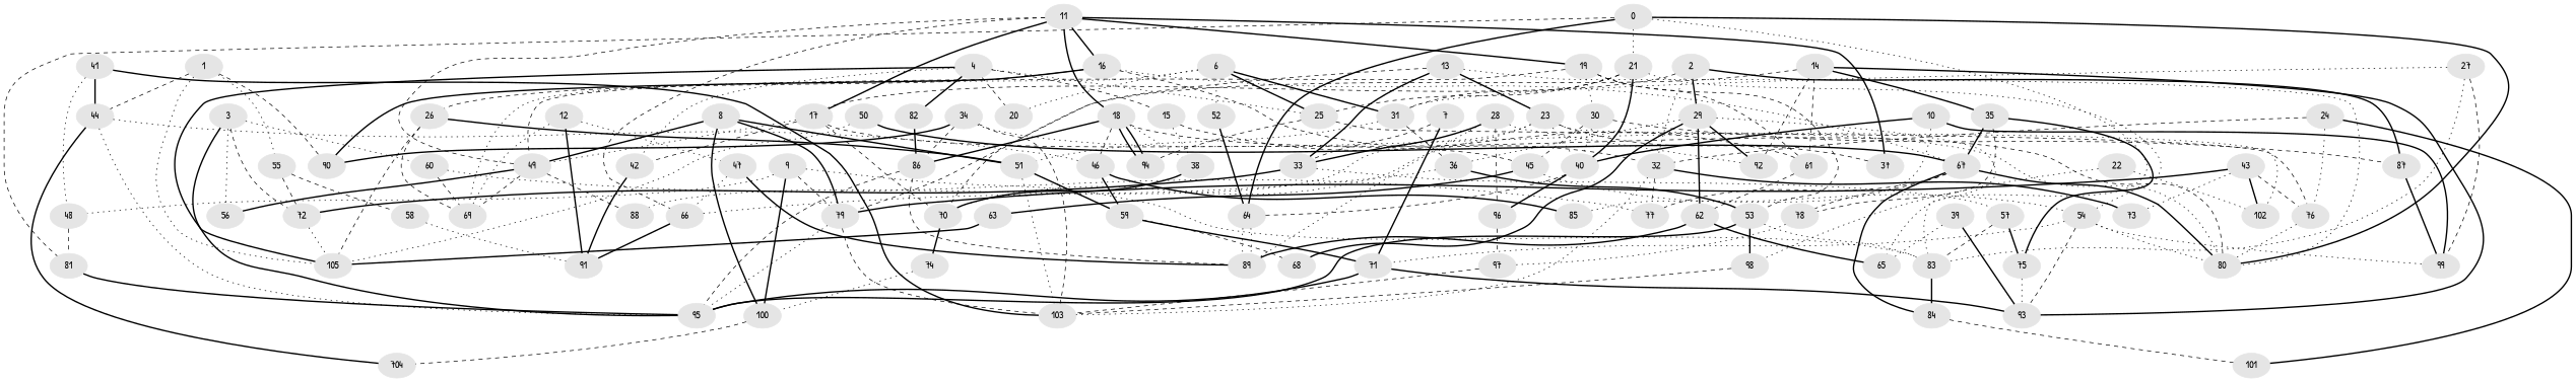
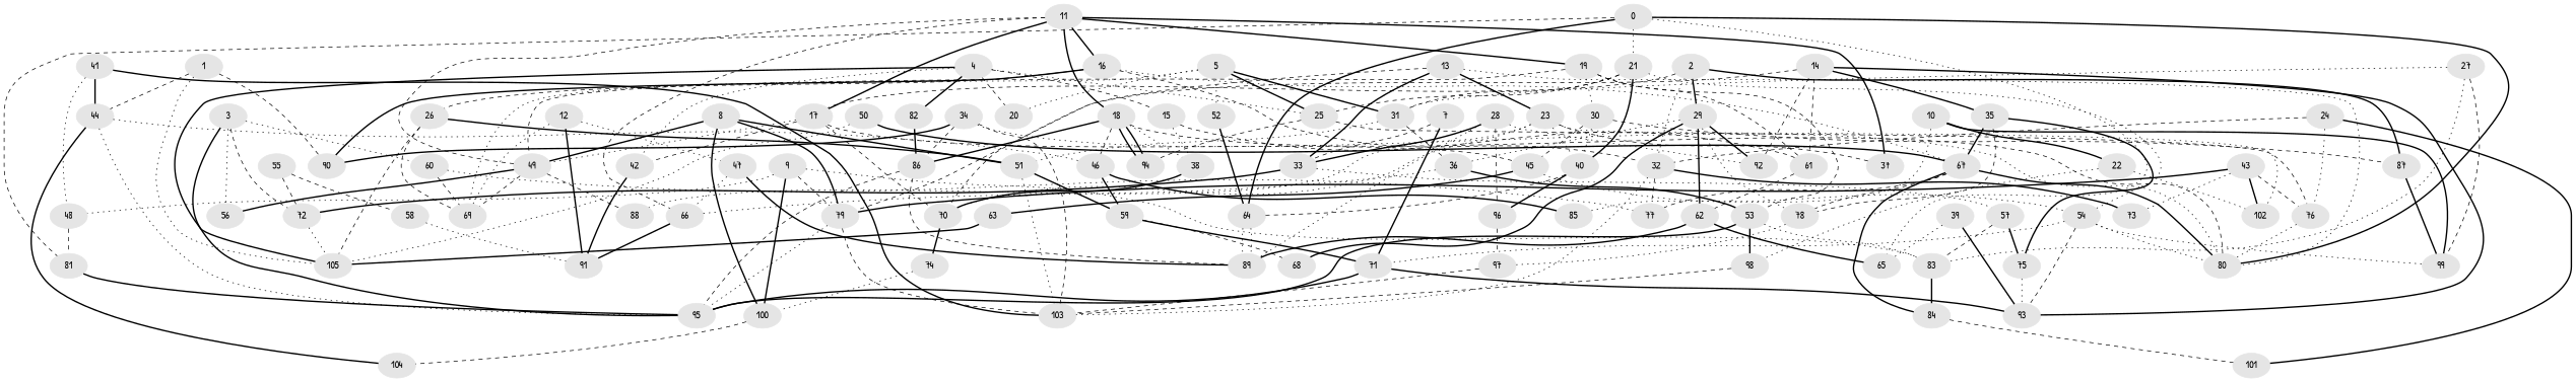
  graph {
    fontname="Patrick Hand"
    node [color=gray90 fontname="Patrick Hand" style=filled]
    edge [fontname="Patrick Hand" style=bold]
    1
    44
    55
    90
    105
    95
    46
-   104 [label=704]
+   104
    72
    58
    2
    17
    29
    32
    87
    42
    49
    70
    45
    92
    36
    62
    68
    78
    73
    77
    103
    99
    3
    56
    60
    69
    4
    15
    20
    25
    82
    61
    38
    94
    76
    91
    86
    n44 [label=0]
    21
    64
    65
    80
    81
    40
    31
    54
    89
-   6
+   6 [label=5]
    52
    7
    33
    71
    57
    93
    8
    51
    79
    100
    88
    59
    9
    48
    83
    84
    10
    85
    96
    11
    16
    18
    19
    37
    66
    26
    67
    30
    53
    12
    47
    13
    23
    102
    74
    14
    35
    75
    63
    98
    22
    24
    101
    27
    28
    97
    34
    39
    41
    43
    50
    1 -- 44 [style=dashed]
-   1 -- 55 [style=dotted]
    1 -- 90 [style=dashed]
    1 -- 105 [style=dotted]
    44 -- 95 [style=dotted]
    44 -- 46 [style=dotted]
    44 -- 104
    55 -- 72 [style=dashed]
    55 -- 58 [style=dashed]
    46 -- 59
    46 -- 85
    72 -- 105 [style=dotted]
    58 -- 91 [style=dotted]
    2 -- 17 [style=dashed]
    2 -- 29
    2 -- 32 [style=dotted]
    2 -- 87
    17 -- 42 [style=dashed]
    17 -- 49 [style=dotted]
    17 -- 70 [style=dashed]
    17 -- 45 [style=dashed]
    29 -- 92
    29 -- 36 [style=dotted]
    29 -- 62
    29 -- 68
-   29 -- 83 [style=dotted]
+   29 -- 78 [style=dotted]
    32 -- 73
    32 -- 77 [style=dashed]
    32 -- 103 [style=dotted]
    87 -- 99
    42 -- 91
    49 -- 56
    49 -- 69 [style=dashed]
    49 -- 88 [style=dashed]
    70 -- 74
    45 -- 54 [style=dotted]
    45 -- 63
    36 -- 66 [style=dotted]
    36 -- 53
    62 -- 65
    62 -- 89
    78 -- 97 [style=dotted]
    3 -- 95
    3 -- 72 [style=dashed]
    3 -- 56 [style=dotted]
    3 -- 60 [style=dotted]
    60 -- 77 [style=dotted]
    60 -- 69 [style=dashed]
    4 -- 105
    4 -- 42 [style=dotted]
    4 -- 15 [style=dashed]
    4 -- 20 [style=dashed]
    4 -- 25 [style=dotted]
    4 -- 82
    15 -- 61 [style=dashed]
    15 -- 38 [style=dotted]
    25 -- 94 [style=dashed]
    25 -- 76 [style=dashed]
    82 -- 86
    61 -- 62 [style=dashed]
    38 -- 70
    76 -- 80 [style=dotted]
    86 -- 95 [style=dashed]
    86 -- 89 [style=dashed]
    n44 -- 21 [style=dotted]
    n44 -- 64
    n44 -- 65 [style=dotted]
    n44 -- 80
    n44 -- 81 [style=dashed]
    21 -- 25 [style=dashed]
    21 -- 40
    21 -- 31 [style=dashed]
    21 -- 54 [style=dotted]
    64 -- 89 [style=dotted]
    64 -- 89 [style=dotted]
    81 -- 95
    40 -- 64 [style=dashed]
    40 -- 96
    31 -- 36 [style=dashed]
    31 -- 51 [style=dotted]
    54 -- 99 [style=dotted]
    54 -- 80 [style=dotted]
    54 -- 71 [style=dotted]
    54 -- 93 [style=dashed]
    6 -- 69 [style=dotted]
    6 -- 20 [style=dotted]
    6 -- 25
    6 -- 31
    6 -- 52 [style=dotted]
    52 -- 64
    7 -- 33 [style=dashed]
    7 -- 71
    33 -- 72
    33 -- 57 [style=dotted]
    71 -- 95
    71 -- 93
    57 -- 83 [style=dashed]
    57 -- 75
    8 -- 49
    8 -- 51
    8 -- 79
    8 -- 100
    51 -- 103 [style=dotted]
    51 -- 59
    79 -- 95 [style=dotted]
    79 -- 103 [style=dashed]
    100 -- 104 [style=dashed]
    59 -- 68 [style=dashed]
    59 -- 71
    9 -- 79 [style=dashed]
    9 -- 100
    9 -- 48 [style=dotted]
    9 -- 83 [style=dotted]
    48 -- 81 [style=dashed]
    83 -- 84
    84 -- 101 [style=dashed]
    10 -- 99
-   10 -- 40
+   10 -- 22
    10 -- 85 [style=dotted]
    96 -- 97 [style=dashed]
    11 -- 17
    11 -- 49 [style=dashed]
    11 -- 16
    11 -- 18
    11 -- 19
    11 -- 37
    11 -- 66 [style=dashed]
    16 -- 90
    16 -- 32 [style=dashed]
    16 -- 26 [style=dashed]
    16 -- 67 [style=dotted]
    18 -- 46 [style=dashed]
    18 -- 38 [style=dotted]
    18 -- 94
    18 -- 94
    18 -- 86
    18 -- 80 [style=dashed]
    19 -- 49 [style=dashed]
    19 -- 61 [style=dashed]
    19 -- 30 [style=dotted]
    19 -- 53 [style=dashed]
    66 -- 91
    26 -- 105 [style=dashed]
    26 -- 69 [style=dashed]
    26 -- 51
    67 -- 78 [style=dashed]
    67 -- 77 [style=dashed]
    67 -- 80
    67 -- 84
    30 -- 87 [style=dashed]
    30 -- 45 [style=dashed]
    30 -- 40 [style=dotted]
    53 -- 95
    53 -- 83 [style=dotted]
    53 -- 98
    12 -- 69 [style=dotted]
    12 -- 91
    12 -- 47 [style=dotted]
    47 -- 89
    47 -- 66 [style=dotted]
    13 -- 70 [style=dashed]
    13 -- 80 [style=dotted]
    13 -- 33
    13 -- 23
    23 -- 70 [style=dotted]
    23 -- 40 [style=dotted]
    23 -- 88 [style=dotted]
    23 -- 37 [style=dashed]
    23 -- 102 [style=dotted]
    74 -- 100 [style=dotted]
    14 -- 92 [style=dashed]
    14 -- 61 [style=dashed]
    14 -- 93
    14 -- 79 [style=dashed]
    14 -- 35
    35 -- 78 [style=dashed]
    35 -- 67
    35 -- 75
    75 -- 93 [style=dotted]
    63 -- 105
    98 -- 103 [style=dashed]
    22 -- 102 [style=dotted]
    22 -- 98 [style=dotted]
    24 -- 32 [style=dashed]
    24 -- 76 [style=dotted]
    24 -- 101
    27 -- 99 [style=dashed]
    27 -- 31 [style=dotted]
    27 -- 83 [style=dotted]
    28 -- 92 [style=dotted]
    28 -- 89 [style=dotted]
    28 -- 33
    28 -- 96 [style=dashed]
    97 -- 103 [style=dashed]
    34 -- 90
    34 -- 103 [style=dashed]
    34 -- 86 [style=dashed]
    34 -- 80 [style=dotted]
    39 -- 65 [style=dotted]
    39 -- 93
    41 -- 44
    41 -- 103
    41 -- 48 [style=dotted]
    43 -- 73 [style=dotted]
    43 -- 76 [style=dashed]
    43 -- 79
    43 -- 102
    50 -- 105 [style=dotted]
    50 -- 67
  }
